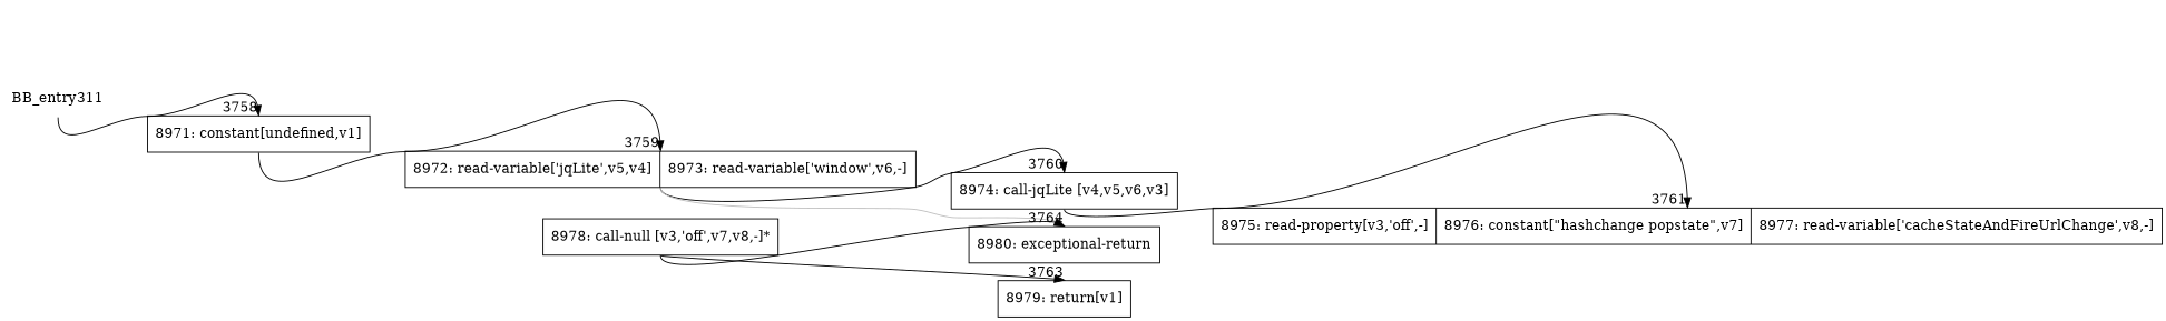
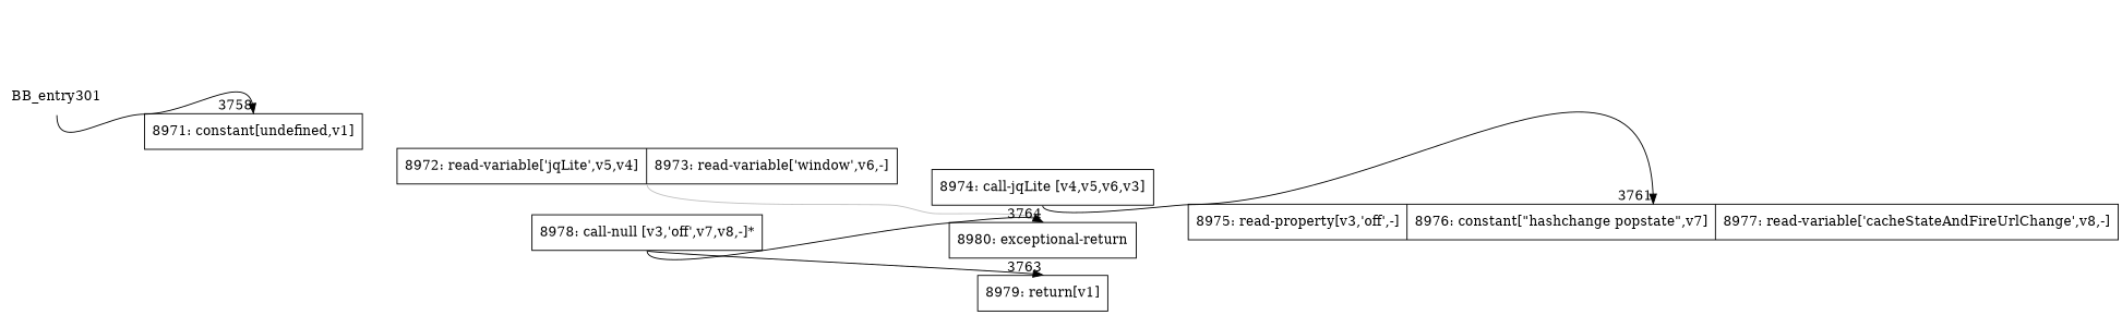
  digraph {
    rankdir=LR
    node [shape=record]
    edge [headport=n tailport=s]
-   BB_entry311 [shape=none]
+   BB_entry311 [shape=none label=BB_entry301]
    n2 [label="{8971: constant[undefined,v1]}"]
    n3 [label="{8972: read-variable['jqLite',v5,v4]|8973: read-variable['window',v6,-]}"]
    n4 [label="{8974: call-jqLite [v4,v5,v6,v3]}"]
    n5 [label="{8980: exceptional-return}"]
    n6 [label="{8975: read-property[v3,'off',-]|8976: constant[\"hashchange popstate\",v7]|8977: read-variable['cacheStateAndFireUrlChange',v8,-]}"]
    n7 [label="{8978: call-null [v3,'off',v7,v8,-]*}"]
    n8 [label="{8979: return[v1]}"]
    BB_entry311 -> n2 [headlabel="    3758"]
-   n2 -> n3 [headlabel="      3759"]
-   n3 -> n4 [headlabel="      3760"]
    n3 -> n5 [color=gray headlabel="      3764"]
    n4 -> n6 [headlabel="      3761"]
    n7 -> n5 [color=black]
    n7 -> n8 [headlabel="      3763"]
  }
